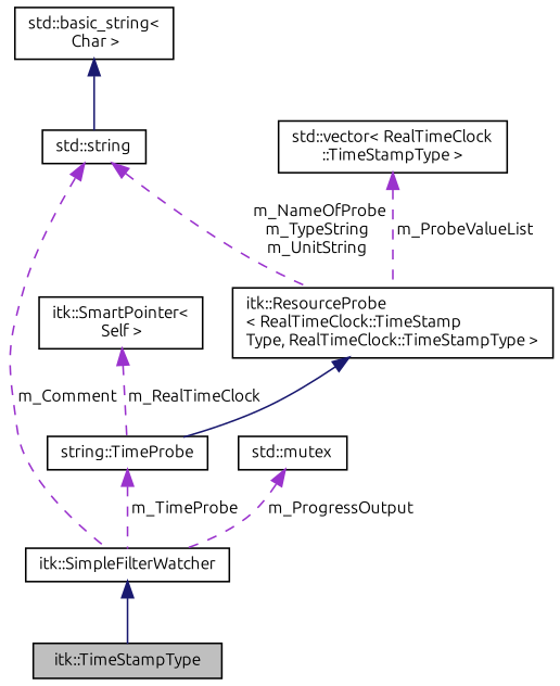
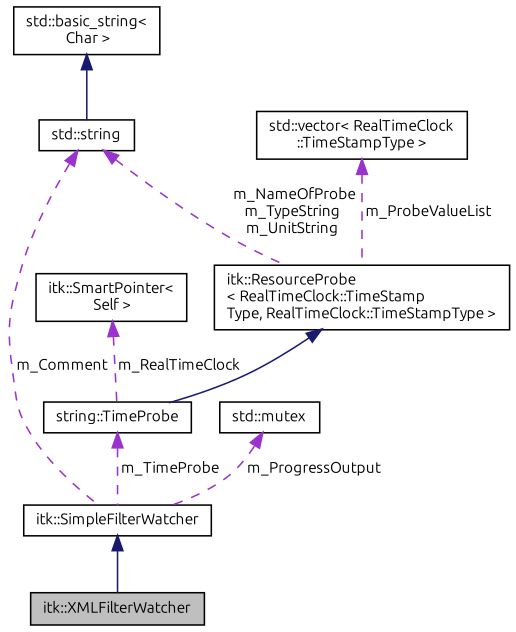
  digraph {
    fontname=Ubuntu
    node [color=black fillcolor=white fontname=Ubuntu fontsize=10 shape=record style=filled]
    edge [color=darkorchid3 dir=back fontname=Ubuntu fontsize=10 labelfontname=Helvetica labelfontsize=10 style=dashed]
-   n1 [fillcolor=grey75 fontcolor=black height=0.2 label="itk::TimeStampType" width=0.4]
+   n1 [fillcolor=grey75 fontcolor=black height=0.2 label="itk::XMLFilterWatcher" width=0.4]
    n2 [height=0.2 label="itk::SimpleFilterWatcher" width=0.4]
    n3 [height=0.2 label="string::TimeProbe" width=0.4]
    n4 [height=0.2 label="itk::ResourceProbe\l\< RealTimeClock::TimeStamp\lType, RealTimeClock::TimeStampType \>" width=0.4]
    n5 [height=0.2 label="std::vector\< RealTimeClock\l::TimeStampType \>" width=0.4]
    n6 [height=0.2 label="std::string" width=0.4]
    n7 [height=0.2 label="std::basic_string\<\l Char \>" width=0.4]
    n8 [height=0.2 label="itk::SmartPointer\<\l Self \>" width=0.4]
    n9 [height=0.2 label="std::mutex" width=0.4]
    n2 -> n1 [color=midnightblue style=solid]
    n3 -> n2 [label=" m_TimeProbe"]
    n4 -> n3 [color=midnightblue style=solid]
    n5 -> n4 [label=" m_ProbeValueList"]
    n6 -> n2 [label=" m_Comment"]
    n6 -> n4 [label=" m_NameOfProbe\nm_TypeString\nm_UnitString"]
    n7 -> n6 [color=midnightblue style=solid]
    n8 -> n3 [label=" m_RealTimeClock"]
    n9 -> n2 [label=" m_ProgressOutput"]
  }
